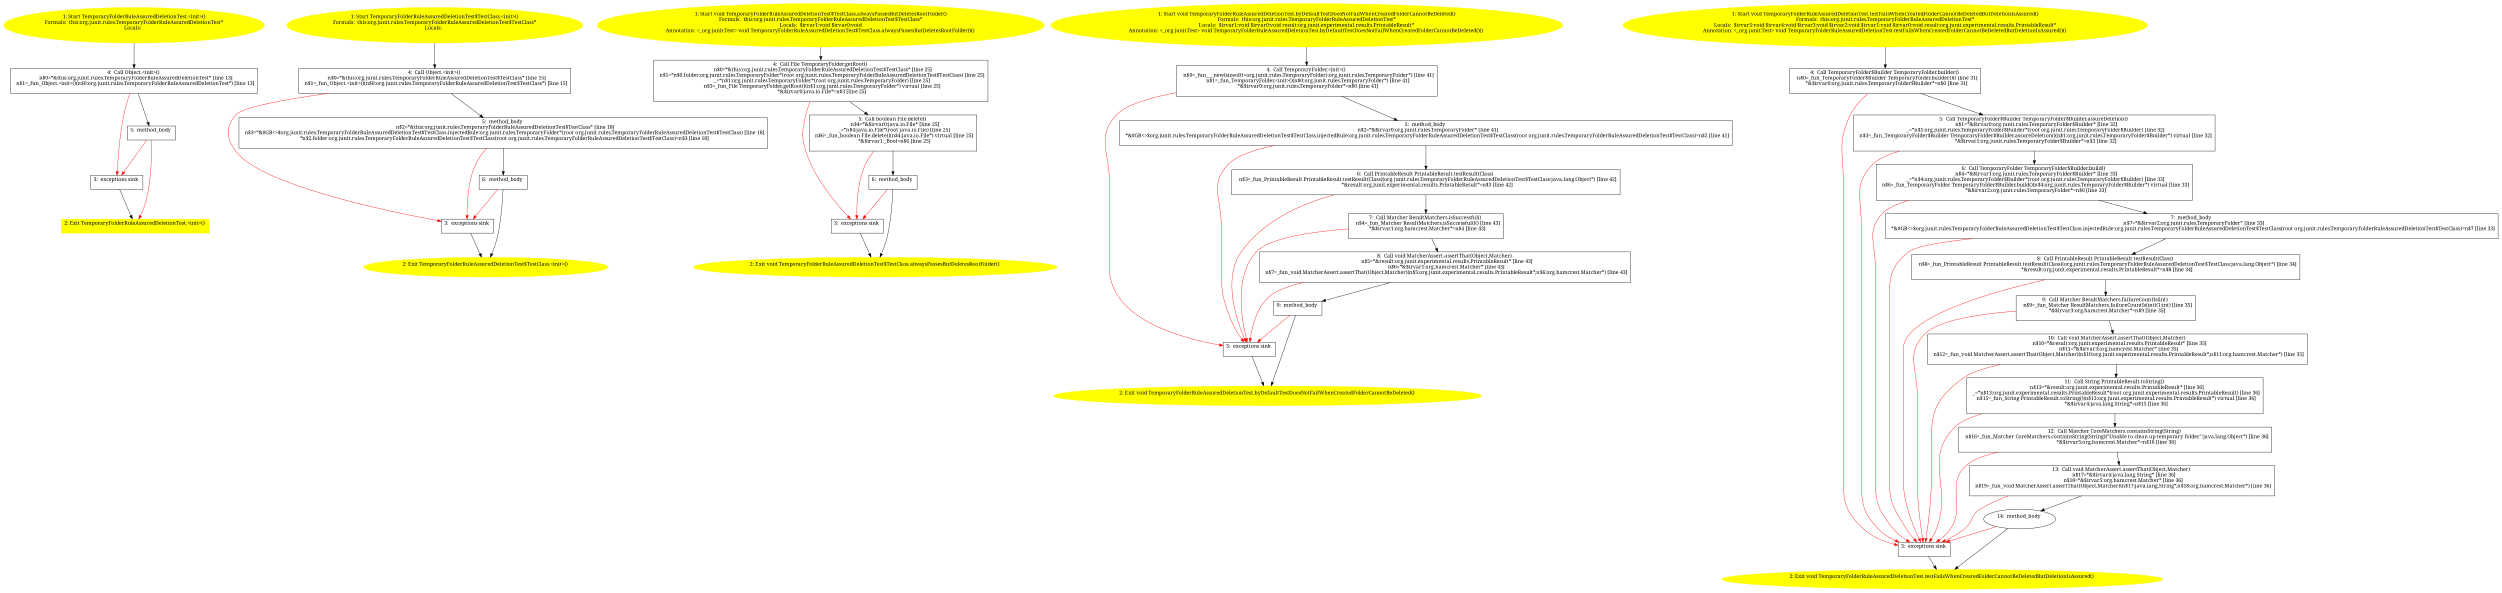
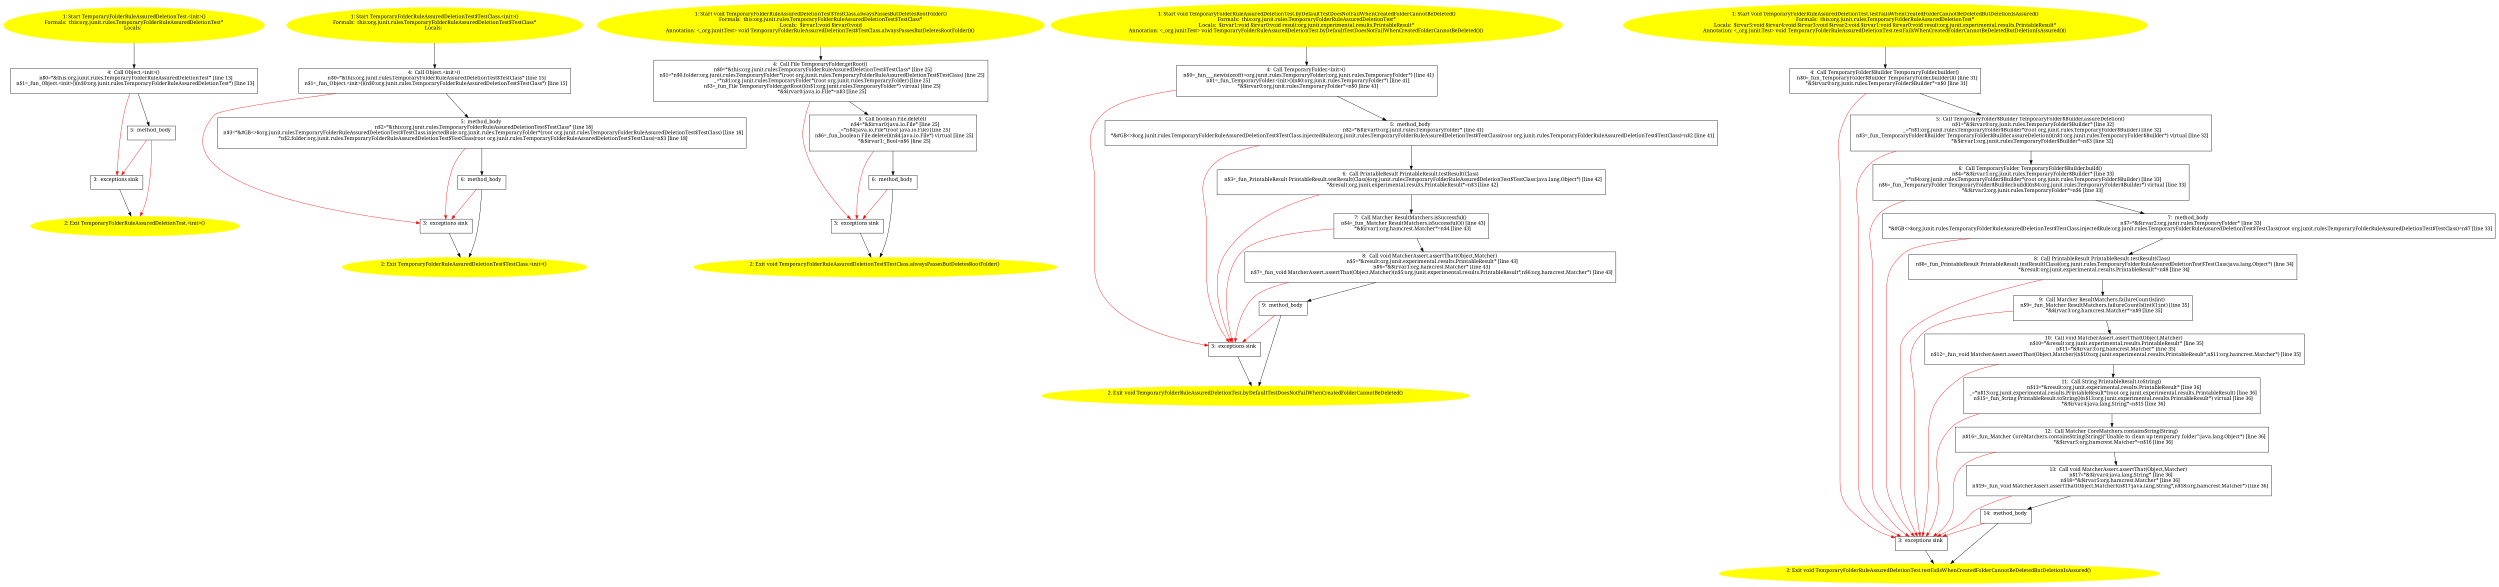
  digraph {
    fontname="Noto Serif"
    node [fontname="Noto Serif" shape=box]
    edge [fontname="Noto Serif"]
    n1 [color=yellow label="1: Start TemporaryFolderRuleAssuredDeletionTest.<init>()\nFormals:  this:org.junit.rules.TemporaryFolderRuleAssuredDeletionTest*\nLocals:  \n  " style=filled shape=""]
    n2 [label="4:  Call Object.<init>() \n   n$0=*&this:org.junit.rules.TemporaryFolderRuleAssuredDeletionTest* [line 13]\n  n$1=_fun_Object.<init>()(n$0:org.junit.rules.TemporaryFolderRuleAssuredDeletionTest*) [line 13]\n "]
    n3 [label="3:  exceptions sink \n  "]
    n4 [label="5:  method_body \n  "]
-   n5 [color=yellow label="2: Exit TemporaryFolderRuleAssuredDeletionTest.<init>() \n  " style=filled]
+   n5 [color=yellow label="2: Exit TemporaryFolderRuleAssuredDeletionTest.<init>() \n  " style=filled shape=""]
    n6 [color=yellow label="1: Start TemporaryFolderRuleAssuredDeletionTest$TestClass.<init>()\nFormals:  this:org.junit.rules.TemporaryFolderRuleAssuredDeletionTest$TestClass*\nLocals:  \n  " style=filled shape=""]
    n7 [label="4:  Call Object.<init>() \n   n$0=*&this:org.junit.rules.TemporaryFolderRuleAssuredDeletionTest$TestClass* [line 15]\n  n$1=_fun_Object.<init>()(n$0:org.junit.rules.TemporaryFolderRuleAssuredDeletionTest$TestClass*) [line 15]\n "]
    n8 [label="3:  exceptions sink \n  "]
    n9 [label="5:  method_body \n   n$2=*&this:org.junit.rules.TemporaryFolderRuleAssuredDeletionTest$TestClass* [line 18]\n  n$3=*&#GB<>$org.junit.rules.TemporaryFolderRuleAssuredDeletionTest$TestClass.injectedRule:org.junit.rules.TemporaryFolder*(root org.junit.rules.TemporaryFolderRuleAssuredDeletionTest$TestClass) [line 18]\n  *n$2.folder:org.junit.rules.TemporaryFolderRuleAssuredDeletionTest$TestClass(root org.junit.rules.TemporaryFolderRuleAssuredDeletionTest$TestClass)=n$3 [line 18]\n "]
    n10 [color=yellow label="2: Exit TemporaryFolderRuleAssuredDeletionTest$TestClass.<init>() \n  " style=filled shape=""]
    n11 [label="6:  method_body \n  "]
    n12 [color=yellow label="1: Start void TemporaryFolderRuleAssuredDeletionTest$TestClass.alwaysPassesButDeletesRootFolder()\nFormals:  this:org.junit.rules.TemporaryFolderRuleAssuredDeletionTest$TestClass*\nLocals:  $irvar1:void $irvar0:void\nAnnotation: <_org.junit.Test> void TemporaryFolderRuleAssuredDeletionTest$TestClass.alwaysPassesButDeletesRootFolder()() \n  " style=filled shape=""]
    n13 [label="4:  Call File TemporaryFolder.getRoot() \n   n$0=*&this:org.junit.rules.TemporaryFolderRuleAssuredDeletionTest$TestClass* [line 25]\n  n$1=*n$0.folder:org.junit.rules.TemporaryFolder*(root org.junit.rules.TemporaryFolderRuleAssuredDeletionTest$TestClass) [line 25]\n  _=*n$1:org.junit.rules.TemporaryFolder*(root org.junit.rules.TemporaryFolder) [line 25]\n  n$3=_fun_File TemporaryFolder.getRoot()(n$1:org.junit.rules.TemporaryFolder*) virtual [line 25]\n  *&$irvar0:java.io.File*=n$3 [line 25]\n "]
    n14 [label="3:  exceptions sink \n  "]
    n15 [label="5:  Call boolean File.delete() \n   n$4=*&$irvar0:java.io.File* [line 25]\n  _=*n$4:java.io.File*(root java.io.File) [line 25]\n  n$6=_fun_boolean File.delete()(n$4:java.io.File*) virtual [line 25]\n  *&$irvar1:_Bool=n$6 [line 25]\n "]
    n16 [color=yellow label="2: Exit void TemporaryFolderRuleAssuredDeletionTest$TestClass.alwaysPassesButDeletesRootFolder() \n  " style=filled shape=""]
    n17 [label="6:  method_body \n  "]
    n18 [color=yellow label="1: Start void TemporaryFolderRuleAssuredDeletionTest.byDefaultTestDoesNotFailWhenCreatedFolderCannotBeDeleted()\nFormals:  this:org.junit.rules.TemporaryFolderRuleAssuredDeletionTest*\nLocals:  $irvar1:void $irvar0:void result:org.junit.experimental.results.PrintableResult*\nAnnotation: <_org.junit.Test> void TemporaryFolderRuleAssuredDeletionTest.byDefaultTestDoesNotFailWhenCreatedFolderCannotBeDeleted()() \n  " style=filled shape=""]
    n19 [label="4:  Call TemporaryFolder.<init>() \n   n$0=_fun___new(sizeof(t=org.junit.rules.TemporaryFolder):org.junit.rules.TemporaryFolder*) [line 41]\n  n$1=_fun_TemporaryFolder.<init>()(n$0:org.junit.rules.TemporaryFolder*) [line 41]\n  *&$irvar0:org.junit.rules.TemporaryFolder*=n$0 [line 41]\n "]
    n20 [label="3:  exceptions sink \n  "]
    n21 [label="5:  method_body \n   n$2=*&$irvar0:org.junit.rules.TemporaryFolder* [line 41]\n  *&#GB<>$org.junit.rules.TemporaryFolderRuleAssuredDeletionTest$TestClass.injectedRule:org.junit.rules.TemporaryFolderRuleAssuredDeletionTest$TestClass(root org.junit.rules.TemporaryFolderRuleAssuredDeletionTest$TestClass)=n$2 [line 41]\n "]
    n22 [color=yellow label="2: Exit void TemporaryFolderRuleAssuredDeletionTest.byDefaultTestDoesNotFailWhenCreatedFolderCannotBeDeleted() \n  " style=filled shape=""]
    n23 [label="6:  Call PrintableResult PrintableResult.testResult(Class) \n   n$3=_fun_PrintableResult PrintableResult.testResult(Class)(org.junit.rules.TemporaryFolderRuleAssuredDeletionTest$TestClass:java.lang.Object*) [line 42]\n  *&result:org.junit.experimental.results.PrintableResult*=n$3 [line 42]\n "]
    n24 [label="7:  Call Matcher ResultMatchers.isSuccessful() \n   n$4=_fun_Matcher ResultMatchers.isSuccessful()() [line 43]\n  *&$irvar1:org.hamcrest.Matcher*=n$4 [line 43]\n "]
    n25 [label="8:  Call void MatcherAssert.assertThat(Object,Matcher) \n   n$5=*&result:org.junit.experimental.results.PrintableResult* [line 43]\n  n$6=*&$irvar1:org.hamcrest.Matcher* [line 43]\n  n$7=_fun_void MatcherAssert.assertThat(Object,Matcher)(n$5:org.junit.experimental.results.PrintableResult*,n$6:org.hamcrest.Matcher*) [line 43]\n "]
    n26 [label="9:  method_body \n  "]
    n27 [color=yellow label="1: Start void TemporaryFolderRuleAssuredDeletionTest.testFailsWhenCreatedFolderCannotBeDeletedButDeletionIsAssured()\nFormals:  this:org.junit.rules.TemporaryFolderRuleAssuredDeletionTest*\nLocals:  $irvar5:void $irvar4:void $irvar3:void $irvar2:void $irvar1:void $irvar0:void result:org.junit.experimental.results.PrintableResult*\nAnnotation: <_org.junit.Test> void TemporaryFolderRuleAssuredDeletionTest.testFailsWhenCreatedFolderCannotBeDeletedButDeletionIsAssured()() \n  " style=filled shape=""]
    n28 [label="4:  Call TemporaryFolder$Builder TemporaryFolder.builder() \n   n$0=_fun_TemporaryFolder$Builder TemporaryFolder.builder()() [line 31]\n  *&$irvar0:org.junit.rules.TemporaryFolder$Builder*=n$0 [line 31]\n "]
    n29 [label="3:  exceptions sink \n  "]
    n30 [label="5:  Call TemporaryFolder$Builder TemporaryFolder$Builder.assureDeletion() \n   n$1=*&$irvar0:org.junit.rules.TemporaryFolder$Builder* [line 32]\n  _=*n$1:org.junit.rules.TemporaryFolder$Builder*(root org.junit.rules.TemporaryFolder$Builder) [line 32]\n  n$3=_fun_TemporaryFolder$Builder TemporaryFolder$Builder.assureDeletion()(n$1:org.junit.rules.TemporaryFolder$Builder*) virtual [line 32]\n  *&$irvar1:org.junit.rules.TemporaryFolder$Builder*=n$3 [line 32]\n "]
    n31 [color=yellow label="2: Exit void TemporaryFolderRuleAssuredDeletionTest.testFailsWhenCreatedFolderCannotBeDeletedButDeletionIsAssured() \n  " style=filled shape=""]
    n32 [label="6:  Call TemporaryFolder TemporaryFolder$Builder.build() \n   n$4=*&$irvar1:org.junit.rules.TemporaryFolder$Builder* [line 33]\n  _=*n$4:org.junit.rules.TemporaryFolder$Builder*(root org.junit.rules.TemporaryFolder$Builder) [line 33]\n  n$6=_fun_TemporaryFolder TemporaryFolder$Builder.build()(n$4:org.junit.rules.TemporaryFolder$Builder*) virtual [line 33]\n  *&$irvar2:org.junit.rules.TemporaryFolder*=n$6 [line 33]\n "]
    n33 [label="7:  method_body \n   n$7=*&$irvar2:org.junit.rules.TemporaryFolder* [line 33]\n  *&#GB<>$org.junit.rules.TemporaryFolderRuleAssuredDeletionTest$TestClass.injectedRule:org.junit.rules.TemporaryFolderRuleAssuredDeletionTest$TestClass(root org.junit.rules.TemporaryFolderRuleAssuredDeletionTest$TestClass)=n$7 [line 33]\n "]
    n34 [label="8:  Call PrintableResult PrintableResult.testResult(Class) \n   n$8=_fun_PrintableResult PrintableResult.testResult(Class)(org.junit.rules.TemporaryFolderRuleAssuredDeletionTest$TestClass:java.lang.Object*) [line 34]\n  *&result:org.junit.experimental.results.PrintableResult*=n$8 [line 34]\n "]
    n35 [label="9:  Call Matcher ResultMatchers.failureCountIs(int) \n   n$9=_fun_Matcher ResultMatchers.failureCountIs(int)(1:int) [line 35]\n  *&$irvar3:org.hamcrest.Matcher*=n$9 [line 35]\n "]
    n36 [label="10:  Call void MatcherAssert.assertThat(Object,Matcher) \n   n$10=*&result:org.junit.experimental.results.PrintableResult* [line 35]\n  n$11=*&$irvar3:org.hamcrest.Matcher* [line 35]\n  n$12=_fun_void MatcherAssert.assertThat(Object,Matcher)(n$10:org.junit.experimental.results.PrintableResult*,n$11:org.hamcrest.Matcher*) [line 35]\n "]
    n37 [label="11:  Call String PrintableResult.toString() \n   n$13=*&result:org.junit.experimental.results.PrintableResult* [line 36]\n  _=*n$13:org.junit.experimental.results.PrintableResult*(root org.junit.experimental.results.PrintableResult) [line 36]\n  n$15=_fun_String PrintableResult.toString()(n$13:org.junit.experimental.results.PrintableResult*) virtual [line 36]\n  *&$irvar4:java.lang.String*=n$15 [line 36]\n "]
    n38 [label="12:  Call Matcher CoreMatchers.containsString(String) \n   n$16=_fun_Matcher CoreMatchers.containsString(String)(\"Unable to clean up temporary folder\":java.lang.Object*) [line 36]\n  *&$irvar5:org.hamcrest.Matcher*=n$16 [line 36]\n "]
    n39 [label="13:  Call void MatcherAssert.assertThat(Object,Matcher) \n   n$17=*&$irvar4:java.lang.String* [line 36]\n  n$18=*&$irvar5:org.hamcrest.Matcher* [line 36]\n  n$19=_fun_void MatcherAssert.assertThat(Object,Matcher)(n$17:java.lang.String*,n$18:org.hamcrest.Matcher*) [line 36]\n "]
-   n40 [label="14:  method_body \n  " shape=ellipse]
+   n40 [label="14:  method_body \n  "]
    n1 -> n2
    n2 -> n3 [color=red]
    n2 -> n4
    n3 -> n5
    n4 -> n3 [color=red]
    n4 -> n5 [color=red]
    n6 -> n7
    n7 -> n8 [color=red]
    n7 -> n9
    n8 -> n10
    n9 -> n8 [color=red]
    n9 -> n11
    n11 -> n8 [color=red]
    n11 -> n10
    n12 -> n13
    n13 -> n14 [color=red]
    n13 -> n15
    n14 -> n16
    n15 -> n14 [color=red]
    n15 -> n17
    n17 -> n14 [color=red]
    n17 -> n16
    n18 -> n19
    n19 -> n20 [color=red]
    n19 -> n21
    n20 -> n22
    n21 -> n20 [color=red]
    n21 -> n23
    n23 -> n20 [color=red]
    n23 -> n24
    n24 -> n20 [color=red]
    n24 -> n25
    n25 -> n20 [color=red]
    n25 -> n26
    n26 -> n20 [color=red]
    n26 -> n22
    n27 -> n28
    n28 -> n29 [color=red]
    n28 -> n30
    n29 -> n31
    n30 -> n29 [color=red]
    n30 -> n32
    n32 -> n29 [color=red]
    n32 -> n33
    n33 -> n29 [color=red]
    n33 -> n34
    n34 -> n29 [color=red]
    n34 -> n35
    n35 -> n29 [color=red]
    n35 -> n36
    n36 -> n29 [color=red]
    n36 -> n37
    n37 -> n29 [color=red]
    n37 -> n38
    n38 -> n29 [color=red]
    n38 -> n39
    n39 -> n29 [color=red]
    n39 -> n40
    n40 -> n29 [color=red]
    n40 -> n31
  }
